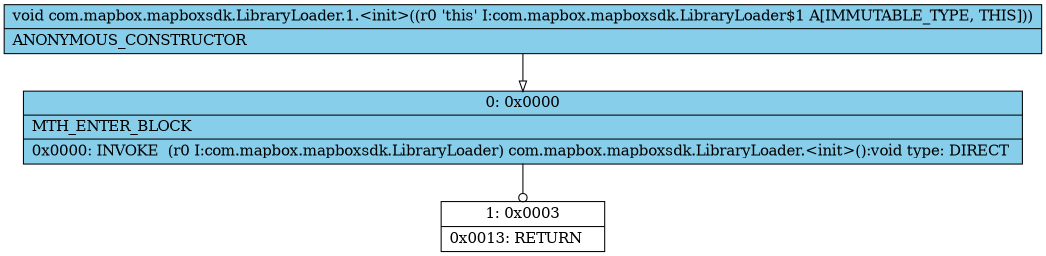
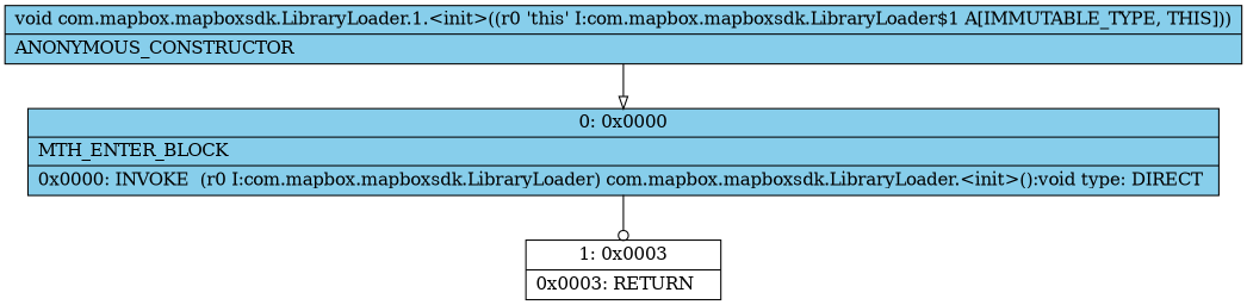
  digraph {
    node [shape=record style=filled fillcolor=skyblue]
    n1 [label="{0\:\ 0x0000|MTH_ENTER_BLOCK\l|0x0000: INVOKE  (r0 I:com.mapbox.mapboxsdk.LibraryLoader) com.mapbox.mapboxsdk.LibraryLoader.\<init\>():void type: DIRECT \l}"]
-   n2 [label="{1\:\ 0x0003|0x0013: RETURN   \l}" fillcolor=white]
+   n2 [label="{1\:\ 0x0003|0x0003: RETURN   \l}" fillcolor=white]
    n3 [label="{void com.mapbox.mapboxsdk.LibraryLoader.1.\<init\>((r0 'this' I:com.mapbox.mapboxsdk.LibraryLoader$1 A[IMMUTABLE_TYPE, THIS]))  | ANONYMOUS_CONSTRUCTOR\l}"]
    n1 -> n2 [arrowhead=odot]
    n3 -> n1 [arrowhead=onormal]
  }
